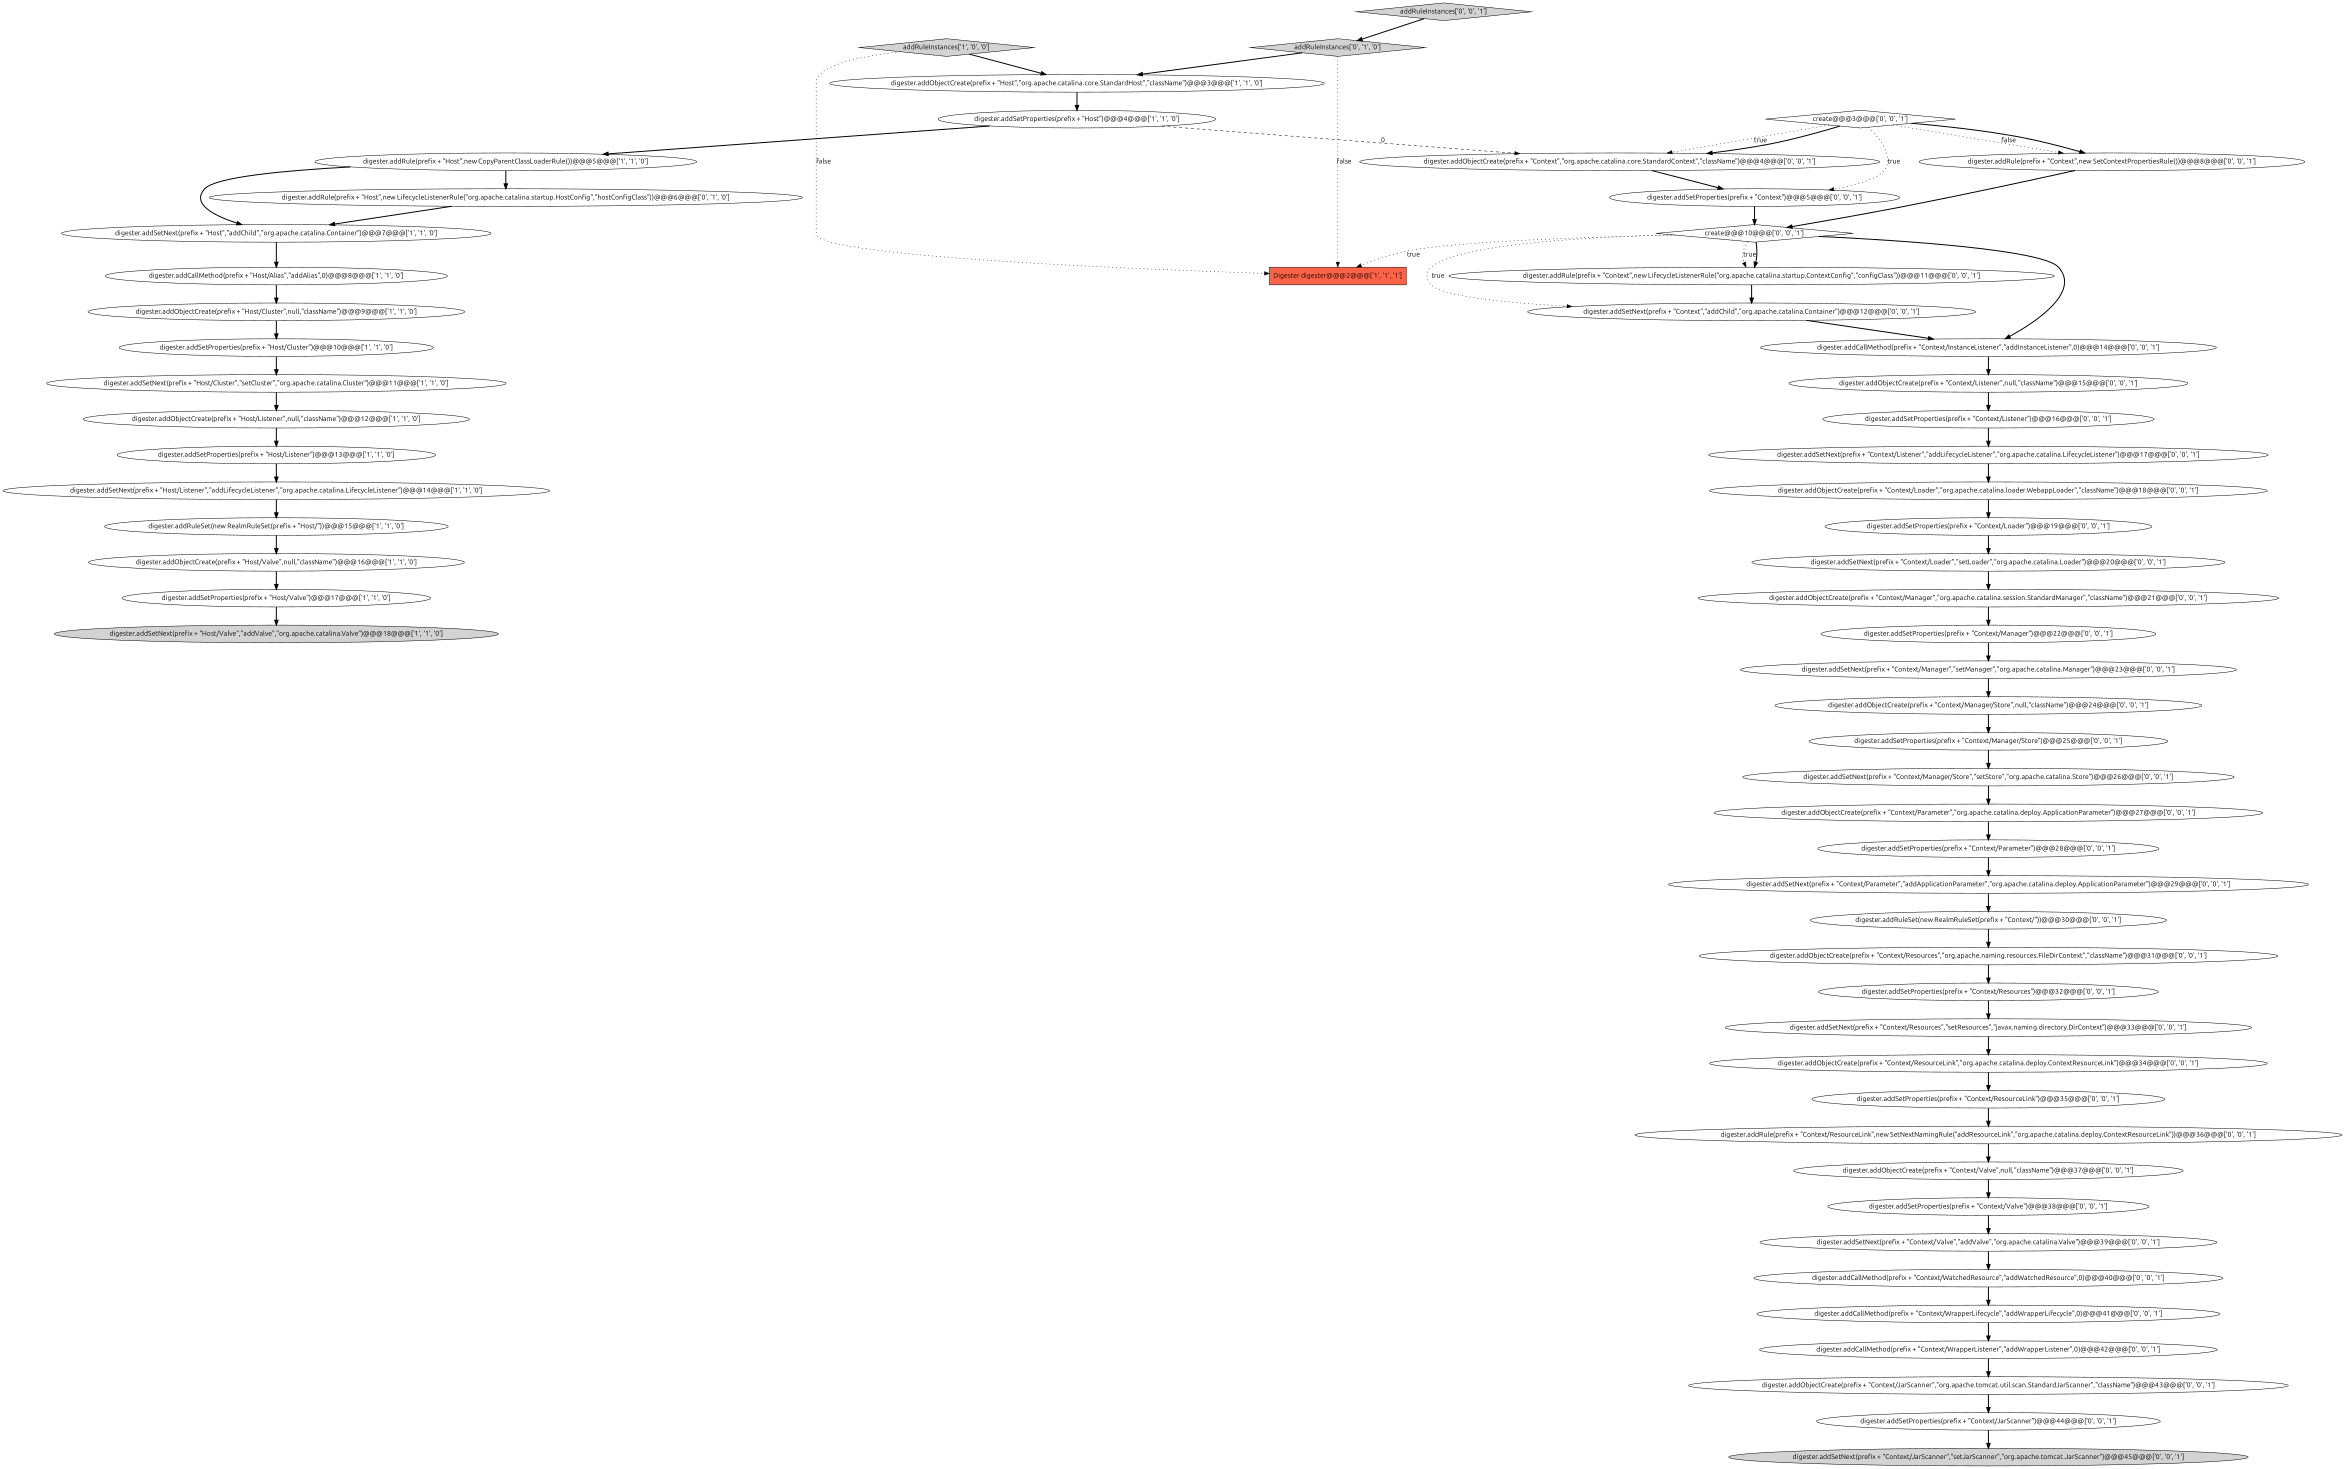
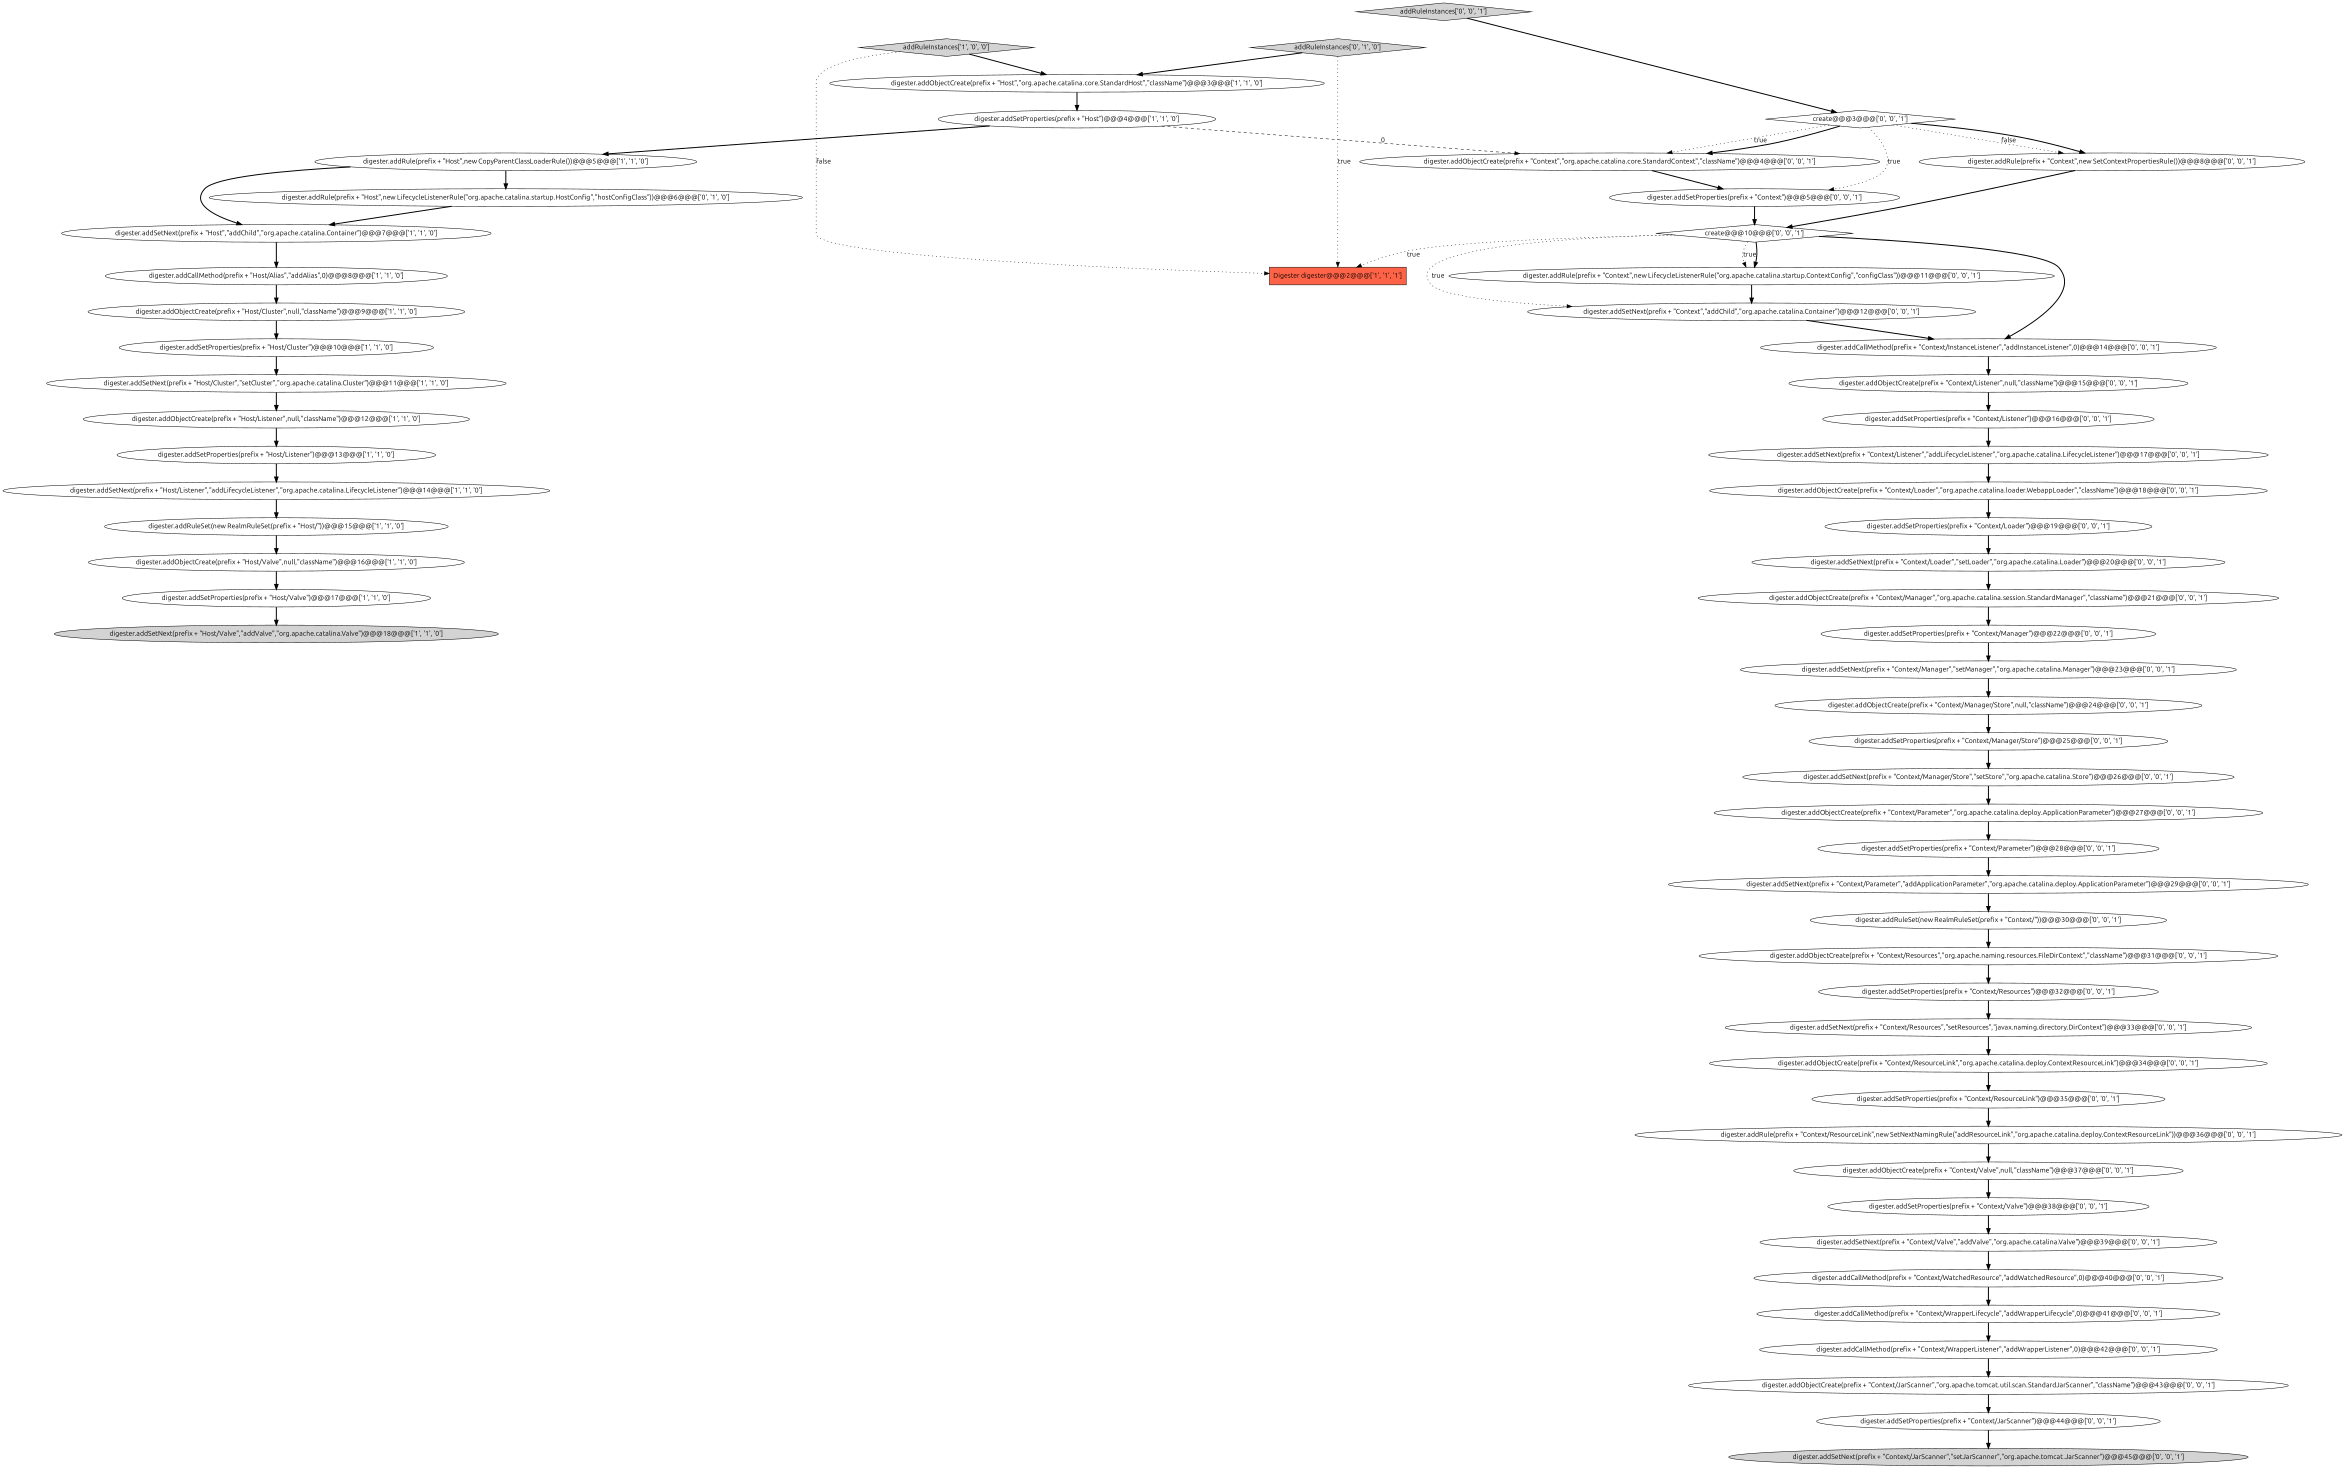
  digraph {
    fontname=Ubuntu
    node [fillcolor=white fontname=Ubuntu shape=ellipse style=filled]
    edge [fontname=Ubuntu style=bold]
    n1 [label="digester.addSetNext(prefix + \"Context/Parameter\",\"addApplicationParameter\",\"org.apache.catalina.deploy.ApplicationParameter\")@@@29@@@['0', '0', '1']"]
    n2 [label="digester.addRuleSet(new RealmRuleSet(prefix + \"Context/\"))@@@30@@@['0', '0', '1']"]
    n3 [label="digester.addObjectCreate(prefix + \"Context/Resources\",\"org.apache.naming.resources.FileDirContext\",\"className\")@@@31@@@['0', '0', '1']"]
    n4 [label="digester.addRule(prefix + \"Host\",new CopyParentClassLoaderRule())@@@5@@@['1', '1', '0']"]
    n5 [label="digester.addSetNext(prefix + \"Host\",\"addChild\",\"org.apache.catalina.Container\")@@@7@@@['1', '1', '0']"]
    n6 [label="digester.addRule(prefix + \"Host\",new LifecycleListenerRule(\"org.apache.catalina.startup.HostConfig\",\"hostConfigClass\"))@@@6@@@['0', '1', '0']"]
    n7 [label="digester.addCallMethod(prefix + \"Host/Alias\",\"addAlias\",0)@@@8@@@['1', '1', '0']"]
    n8 [label="digester.addObjectCreate(prefix + \"Context\",\"org.apache.catalina.core.StandardContext\",\"className\")@@@4@@@['0', '0', '1']"]
    n9 [label="digester.addSetProperties(prefix + \"Context\")@@@5@@@['0', '0', '1']"]
    n10 [label="create@@@10@@@['0', '0', '1']" shape=diamond]
    n11 [label="digester.addSetProperties(prefix + \"Context/Manager/Store\")@@@25@@@['0', '0', '1']"]
    n12 [label="digester.addSetNext(prefix + \"Context/Manager/Store\",\"setStore\",\"org.apache.catalina.Store\")@@@26@@@['0', '0', '1']"]
    n13 [label="digester.addObjectCreate(prefix + \"Context/Parameter\",\"org.apache.catalina.deploy.ApplicationParameter\")@@@27@@@['0', '0', '1']"]
    n14 [label="digester.addSetProperties(prefix + \"Context/Resources\")@@@32@@@['0', '0', '1']"]
    n15 [label="digester.addSetNext(prefix + \"Context/Resources\",\"setResources\",\"javax.naming.directory.DirContext\")@@@33@@@['0', '0', '1']"]
    n16 [label="digester.addObjectCreate(prefix + \"Context/ResourceLink\",\"org.apache.catalina.deploy.ContextResourceLink\")@@@34@@@['0', '0', '1']"]
    n17 [label="digester.addObjectCreate(prefix + \"Context/Manager\",\"org.apache.catalina.session.StandardManager\",\"className\")@@@21@@@['0', '0', '1']"]
    n18 [label="digester.addSetProperties(prefix + \"Context/Manager\")@@@22@@@['0', '0', '1']"]
    n19 [label="digester.addSetNext(prefix + \"Context/Manager\",\"setManager\",\"org.apache.catalina.Manager\")@@@23@@@['0', '0', '1']"]
    n20 [label="digester.addObjectCreate(prefix + \"Host\",\"org.apache.catalina.core.StandardHost\",\"className\")@@@3@@@['1', '1', '0']"]
    n21 [label="digester.addSetProperties(prefix + \"Host\")@@@4@@@['1', '1', '0']"]
    n22 [label="digester.addSetProperties(prefix + \"Context/Loader\")@@@19@@@['0', '0', '1']"]
    n23 [label="digester.addSetNext(prefix + \"Context/Loader\",\"setLoader\",\"org.apache.catalina.Loader\")@@@20@@@['0', '0', '1']"]
    n24 [label="digester.addObjectCreate(prefix + \"Host/Cluster\",null,\"className\")@@@9@@@['1', '1', '0']"]
    n25 [fillcolor=lightgray label="addRuleInstances['1', '0', '0']" shape=diamond]
    n26 [fillcolor=tomato label="Digester digester@@@2@@@['1', '1', '1']" shape=box]
    n27 [label="digester.addObjectCreate(prefix + \"Context/Loader\",\"org.apache.catalina.loader.WebappLoader\",\"className\")@@@18@@@['0', '0', '1']"]
    n28 [label="digester.addRule(prefix + \"Context\",new SetContextPropertiesRule())@@@8@@@['0', '0', '1']"]
    n29 [label="digester.addCallMethod(prefix + \"Context/InstanceListener\",\"addInstanceListener\",0)@@@14@@@['0', '0', '1']"]
    n30 [label="digester.addRule(prefix + \"Context\",new LifecycleListenerRule(\"org.apache.catalina.startup.ContextConfig\",\"configClass\"))@@@11@@@['0', '0', '1']"]
    n31 [label="digester.addSetNext(prefix + \"Context\",\"addChild\",\"org.apache.catalina.Container\")@@@12@@@['0', '0', '1']"]
    n32 [label="digester.addSetNext(prefix + \"Context/Valve\",\"addValve\",\"org.apache.catalina.Valve\")@@@39@@@['0', '0', '1']"]
    n33 [label="digester.addCallMethod(prefix + \"Context/WatchedResource\",\"addWatchedResource\",0)@@@40@@@['0', '0', '1']"]
    n34 [label="digester.addCallMethod(prefix + \"Context/WrapperLifecycle\",\"addWrapperLifecycle\",0)@@@41@@@['0', '0', '1']"]
    n35 [fillcolor=lightgray label="digester.addSetNext(prefix + \"Host/Valve\",\"addValve\",\"org.apache.catalina.Valve\")@@@18@@@['1', '1', '0']"]
    n36 [label="digester.addSetProperties(prefix + \"Host/Listener\")@@@13@@@['1', '1', '0']"]
    n37 [label="digester.addSetNext(prefix + \"Host/Listener\",\"addLifecycleListener\",\"org.apache.catalina.LifecycleListener\")@@@14@@@['1', '1', '0']"]
    n38 [label="digester.addRuleSet(new RealmRuleSet(prefix + \"Host/\"))@@@15@@@['1', '1', '0']"]
    n39 [label="digester.addObjectCreate(prefix + \"Context/JarScanner\",\"org.apache.tomcat.util.scan.StandardJarScanner\",\"className\")@@@43@@@['0', '0', '1']"]
    n40 [label="digester.addSetProperties(prefix + \"Context/JarScanner\")@@@44@@@['0', '0', '1']"]
    n41 [fillcolor=lightgray label="digester.addSetNext(prefix + \"Context/JarScanner\",\"setJarScanner\",\"org.apache.tomcat.JarScanner\")@@@45@@@['0', '0', '1']"]
    n42 [label="digester.addSetProperties(prefix + \"Context/ResourceLink\")@@@35@@@['0', '0', '1']"]
    n43 [label="digester.addRule(prefix + \"Context/ResourceLink\",new SetNextNamingRule(\"addResourceLink\",\"org.apache.catalina.deploy.ContextResourceLink\"))@@@36@@@['0', '0', '1']"]
    n44 [label="digester.addObjectCreate(prefix + \"Context/Valve\",null,\"className\")@@@37@@@['0', '0', '1']"]
    n45 [label="digester.addSetProperties(prefix + \"Context/Parameter\")@@@28@@@['0', '0', '1']"]
    n46 [label="digester.addObjectCreate(prefix + \"Host/Valve\",null,\"className\")@@@16@@@['1', '1', '0']"]
    n47 [label="digester.addSetProperties(prefix + \"Host/Valve\")@@@17@@@['1', '1', '0']"]
    n48 [label="digester.addObjectCreate(prefix + \"Context/Manager/Store\",null,\"className\")@@@24@@@['0', '0', '1']"]
    n49 [label="digester.addSetProperties(prefix + \"Host/Cluster\")@@@10@@@['1', '1', '0']"]
    n50 [label="digester.addCallMethod(prefix + \"Context/WrapperListener\",\"addWrapperListener\",0)@@@42@@@['0', '0', '1']"]
    n51 [label="digester.addSetProperties(prefix + \"Context/Listener\")@@@16@@@['0', '0', '1']"]
    n52 [label="digester.addSetNext(prefix + \"Context/Listener\",\"addLifecycleListener\",\"org.apache.catalina.LifecycleListener\")@@@17@@@['0', '0', '1']"]
    n53 [label="digester.addObjectCreate(prefix + \"Context/Listener\",null,\"className\")@@@15@@@['0', '0', '1']"]
    n54 [label="digester.addSetProperties(prefix + \"Context/Valve\")@@@38@@@['0', '0', '1']"]
    n55 [label="create@@@3@@@['0', '0', '1']" shape=diamond]
    n56 [label="digester.addObjectCreate(prefix + \"Host/Listener\",null,\"className\")@@@12@@@['1', '1', '0']"]
    n57 [fillcolor=lightgray label="addRuleInstances['0', '1', '0']" shape=diamond]
    n58 [label="digester.addSetNext(prefix + \"Host/Cluster\",\"setCluster\",\"org.apache.catalina.Cluster\")@@@11@@@['1', '1', '0']"]
    n59 [fillcolor=lightgray label="addRuleInstances['0', '0', '1']" shape=diamond]
    n1 -> n2
    n2 -> n3
    n3 -> n14
    n4 -> n5
    n4 -> n6
    n5 -> n7
    n6 -> n5
    n7 -> n24
    n8 -> n9
    n9 -> n10
    n10 -> n26 [label=true style=dotted]
    n10 -> n29
    n10 -> n30 [label=true style=dotted]
    n10 -> n30
    n10 -> n31 [label=true style=dotted]
    n11 -> n12
    n12 -> n13
    n13 -> n45
    n14 -> n15
    n15 -> n16
    n16 -> n42
    n17 -> n18
    n18 -> n19
    n19 -> n48
    n20 -> n21
    n21 -> n4
    n21 -> n8 [label=0 style=dashed]
    n22 -> n23
    n23 -> n17
    n24 -> n49
    n25 -> n20
    n25 -> n26 [label=false style=dotted]
    n27 -> n22
    n28 -> n10
    n29 -> n53
    n30 -> n31
    n31 -> n29
    n32 -> n33
    n33 -> n34
    n34 -> n50
    n36 -> n37
    n37 -> n38
    n38 -> n46
    n39 -> n40
    n40 -> n41
    n42 -> n43
    n43 -> n44
    n44 -> n54
    n45 -> n1
    n46 -> n47
    n47 -> n35
    n48 -> n11
    n49 -> n58
    n50 -> n39
    n51 -> n52
    n52 -> n27
    n53 -> n51
    n54 -> n32
    n55 -> n8 [label=true style=dotted]
    n55 -> n8
    n55 -> n9 [label=true style=dotted]
    n55 -> n28 [label=false style=dotted]
    n55 -> n28
    n56 -> n36
    n57 -> n20
-   n57 -> n26 [label=false style=dotted]
+   n57 -> n26 [label=true style=dotted]
    n58 -> n56
-   n59 -> n57
+   n59 -> n55
  }
